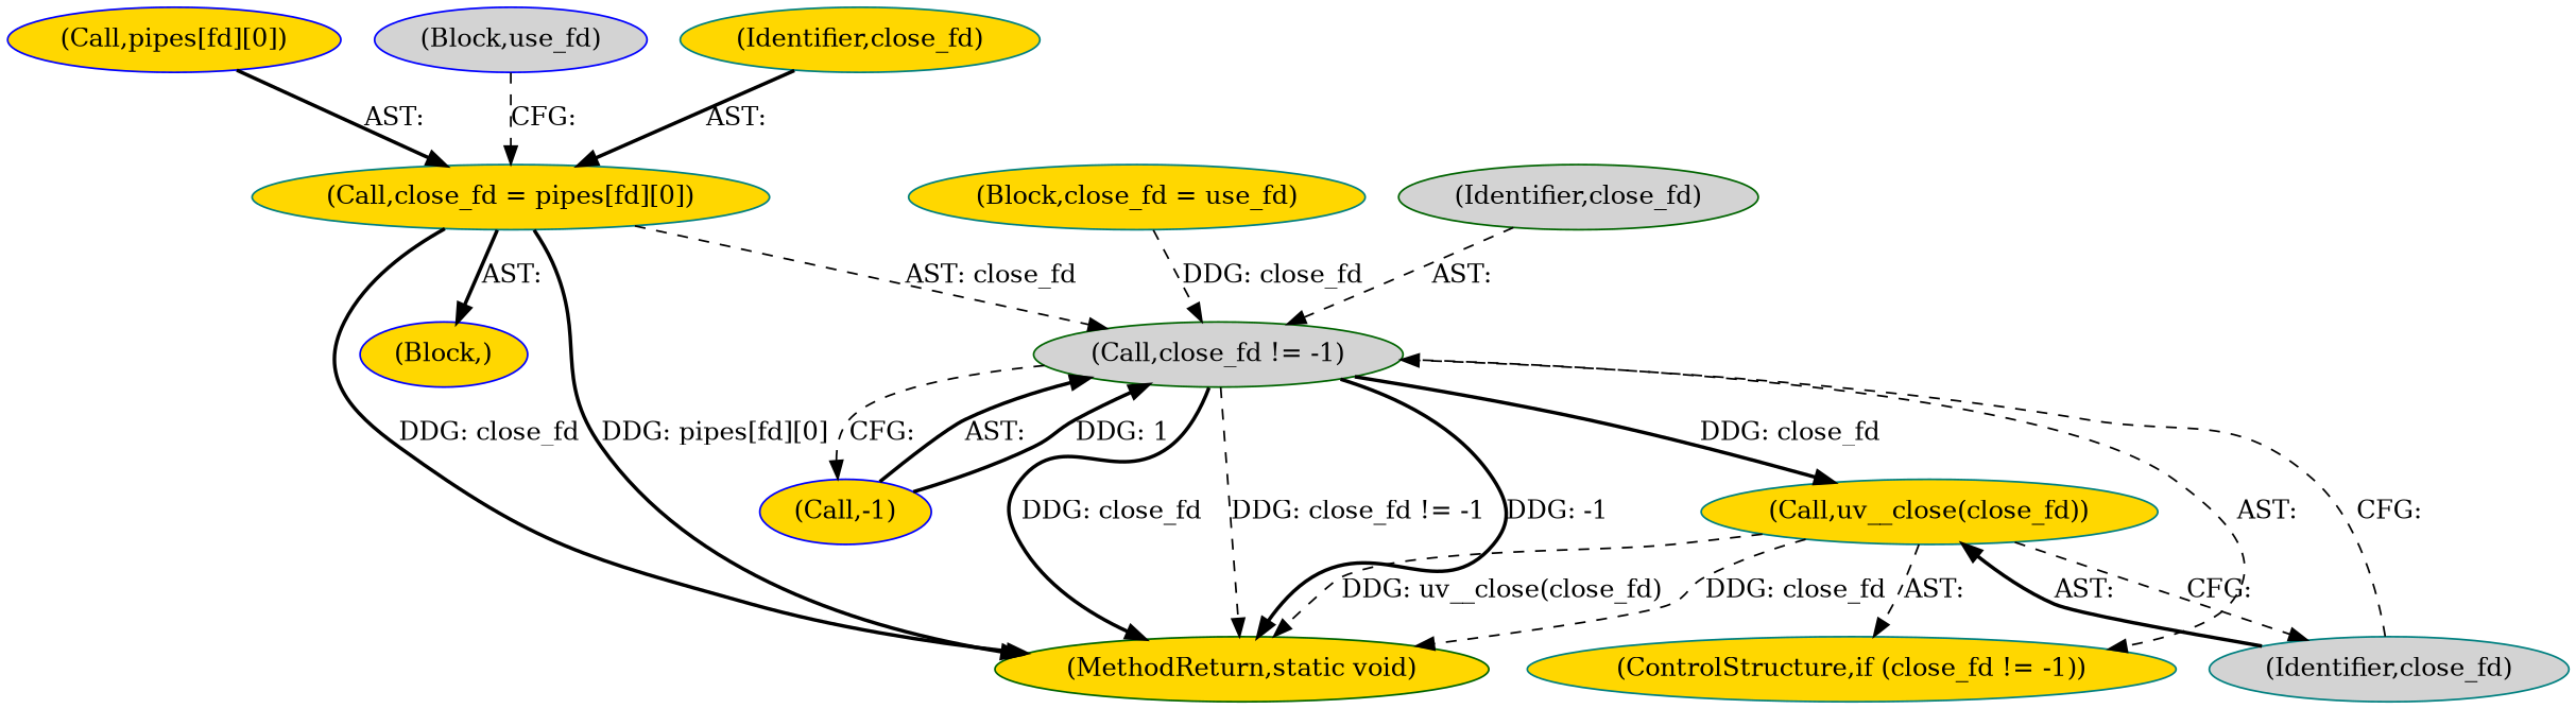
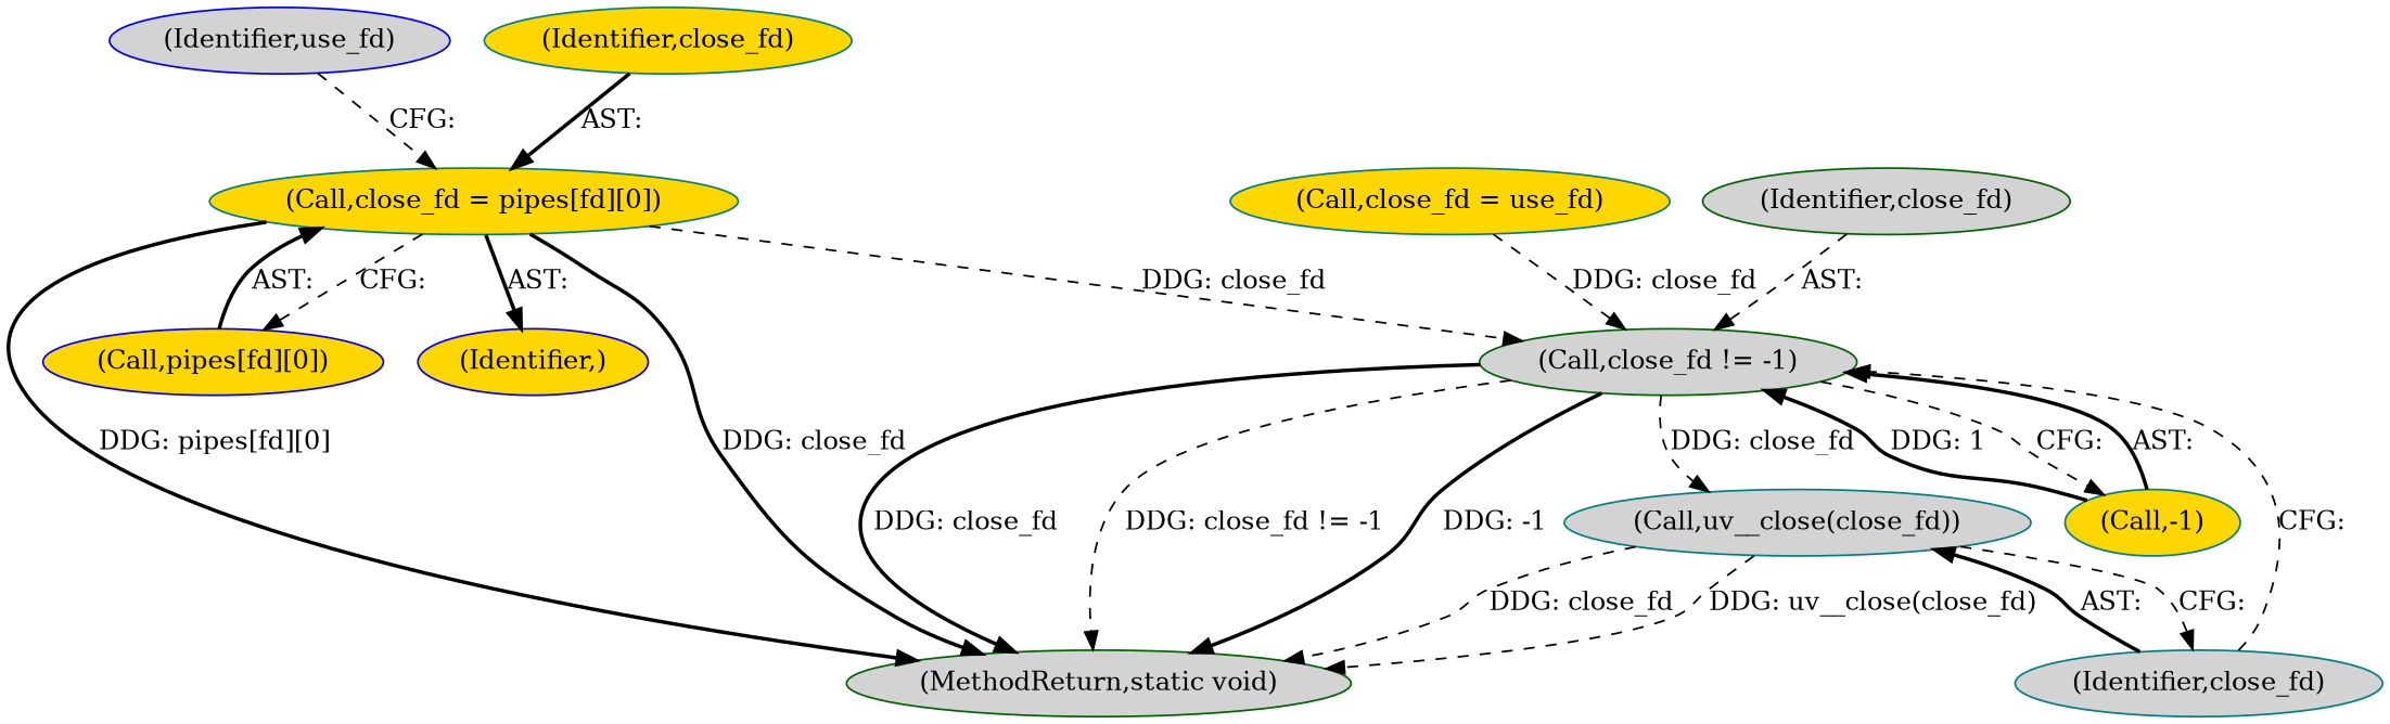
  digraph {
    node [color=teal fillcolor=gold style=filled]
    edge [style=dashed]
    n1 [label="(Call,close_fd = pipes[fd][0])"]
    n2 [color=darkgreen fillcolor=lightgrey label="(Call,close_fd != -1)"]
-   n3 [color=blue label="(Block,)"]
-   n4 [color=darkgreen label="(MethodReturn,static void)"]
+   n3 [color=blue label="(Identifier,)"]
+   n4 [color=darkgreen fillcolor=lightgrey label="(MethodReturn,static void)"]
    n5 [color=blue label="(Call,pipes[fd][0])"]
-   n6 [label="(Call,uv__close(close_fd))"]
-   n7 [label="(ControlStructure,if (close_fd != -1))"]
-   n8 [color=blue label="(Call,-1)"]
+   n6 [fillcolor=lightgrey label="(Call,uv__close(close_fd))"]
+   n8 [label="(Call,-1)"]
    n9 [fillcolor=lightgrey label="(Identifier,close_fd)"]
-   n10 [color=blue fillcolor=lightgrey label="(Block,use_fd)"]
-   n11 [label="(Block,close_fd = use_fd)"]
+   n10 [color=blue fillcolor=lightgrey label="(Identifier,use_fd)"]
+   n11 [label="(Call,close_fd = use_fd)"]
    n12 [label="(Identifier,close_fd)"]
    n13 [color=darkgreen fillcolor=lightgrey label="(Identifier,close_fd)"]
-   n1 -> n2 [label="AST: close_fd"]
+   n1 -> n2 [label="DDG: close_fd"]
    n1 -> n3 [label="AST: " style=bold]
    n1 -> n4 [label="DDG: pipes[fd][0]" style=bold]
    n1 -> n4 [label="DDG: close_fd" style=bold]
+   n1 -> n5 [label="CFG: "]
    n2 -> n4 [label="DDG: close_fd" style=bold]
    n2 -> n4 [label="DDG: close_fd != -1"]
    n2 -> n4 [label="DDG: -1" style=bold]
-   n2 -> n6 [label="DDG: close_fd" style=bold]
-   n2 -> n7 [label="AST: "]
+   n2 -> n6 [label="DDG: close_fd"]
    n2 -> n8 [label="CFG: "]
    n5 -> n1 [label="AST: " style=bold]
    n6 -> n4 [label="DDG: close_fd"]
    n6 -> n4 [label="DDG: uv__close(close_fd)"]
-   n6 -> n7 [label="AST: "]
    n6 -> n9 [label="CFG: "]
    n8 -> n2 [label="AST: " style=bold]
    n8 -> n2 [label="DDG: 1" style=bold]
    n9 -> n2 [label="CFG: "]
    n9 -> n6 [label="AST: " style=bold]
    n10 -> n1 [label="CFG: "]
    n11 -> n2 [label="DDG: close_fd"]
    n12 -> n1 [label="AST: " style=bold]
    n13 -> n2 [label="AST: "]
  }
